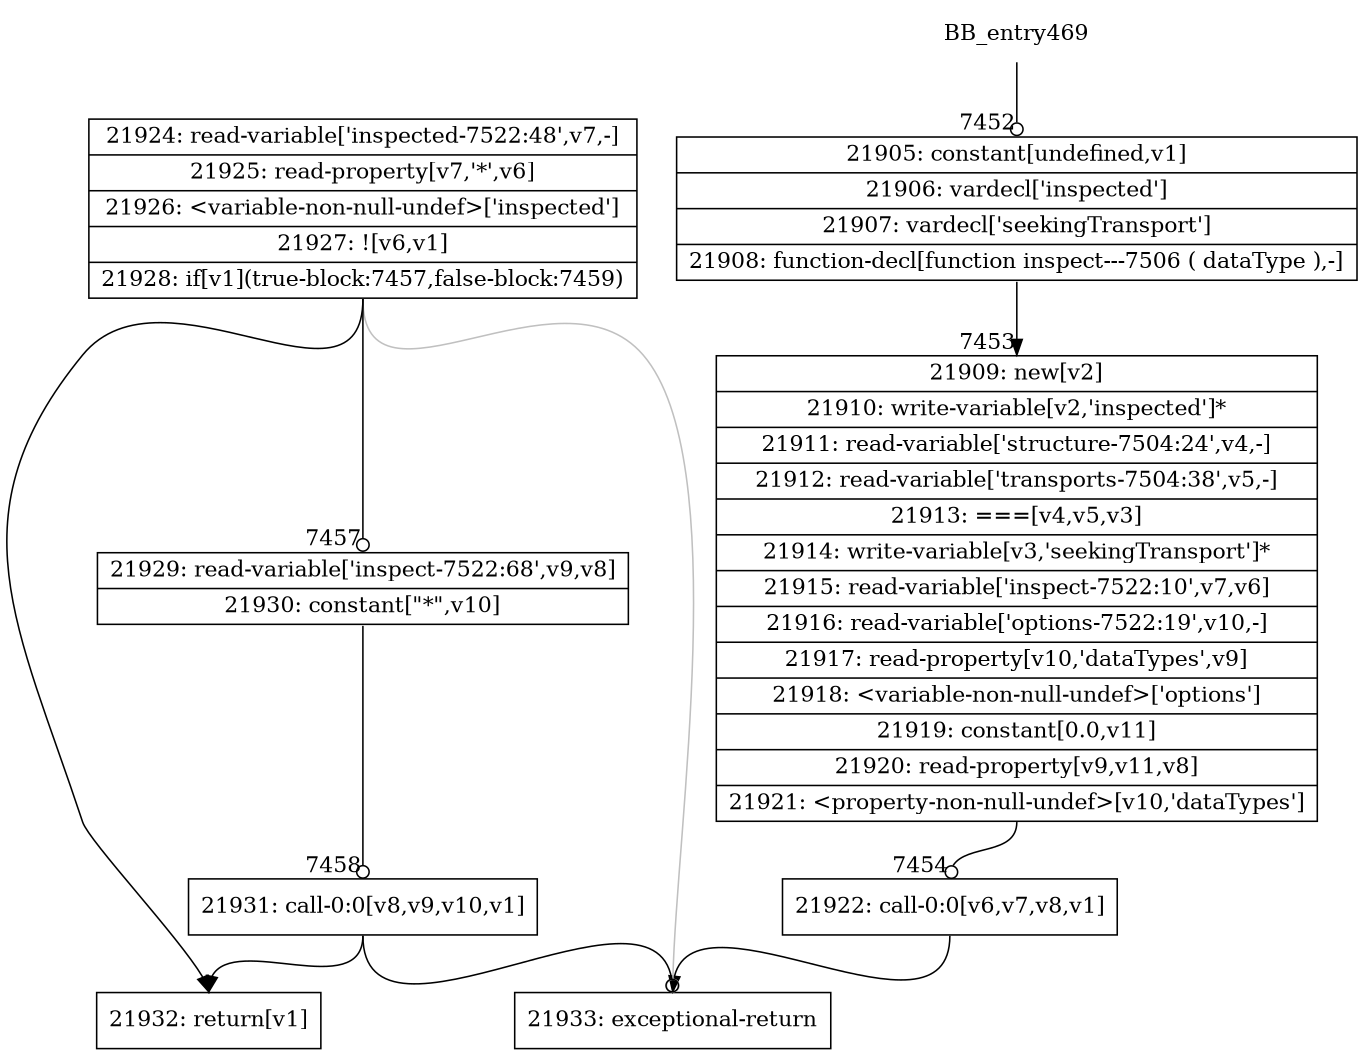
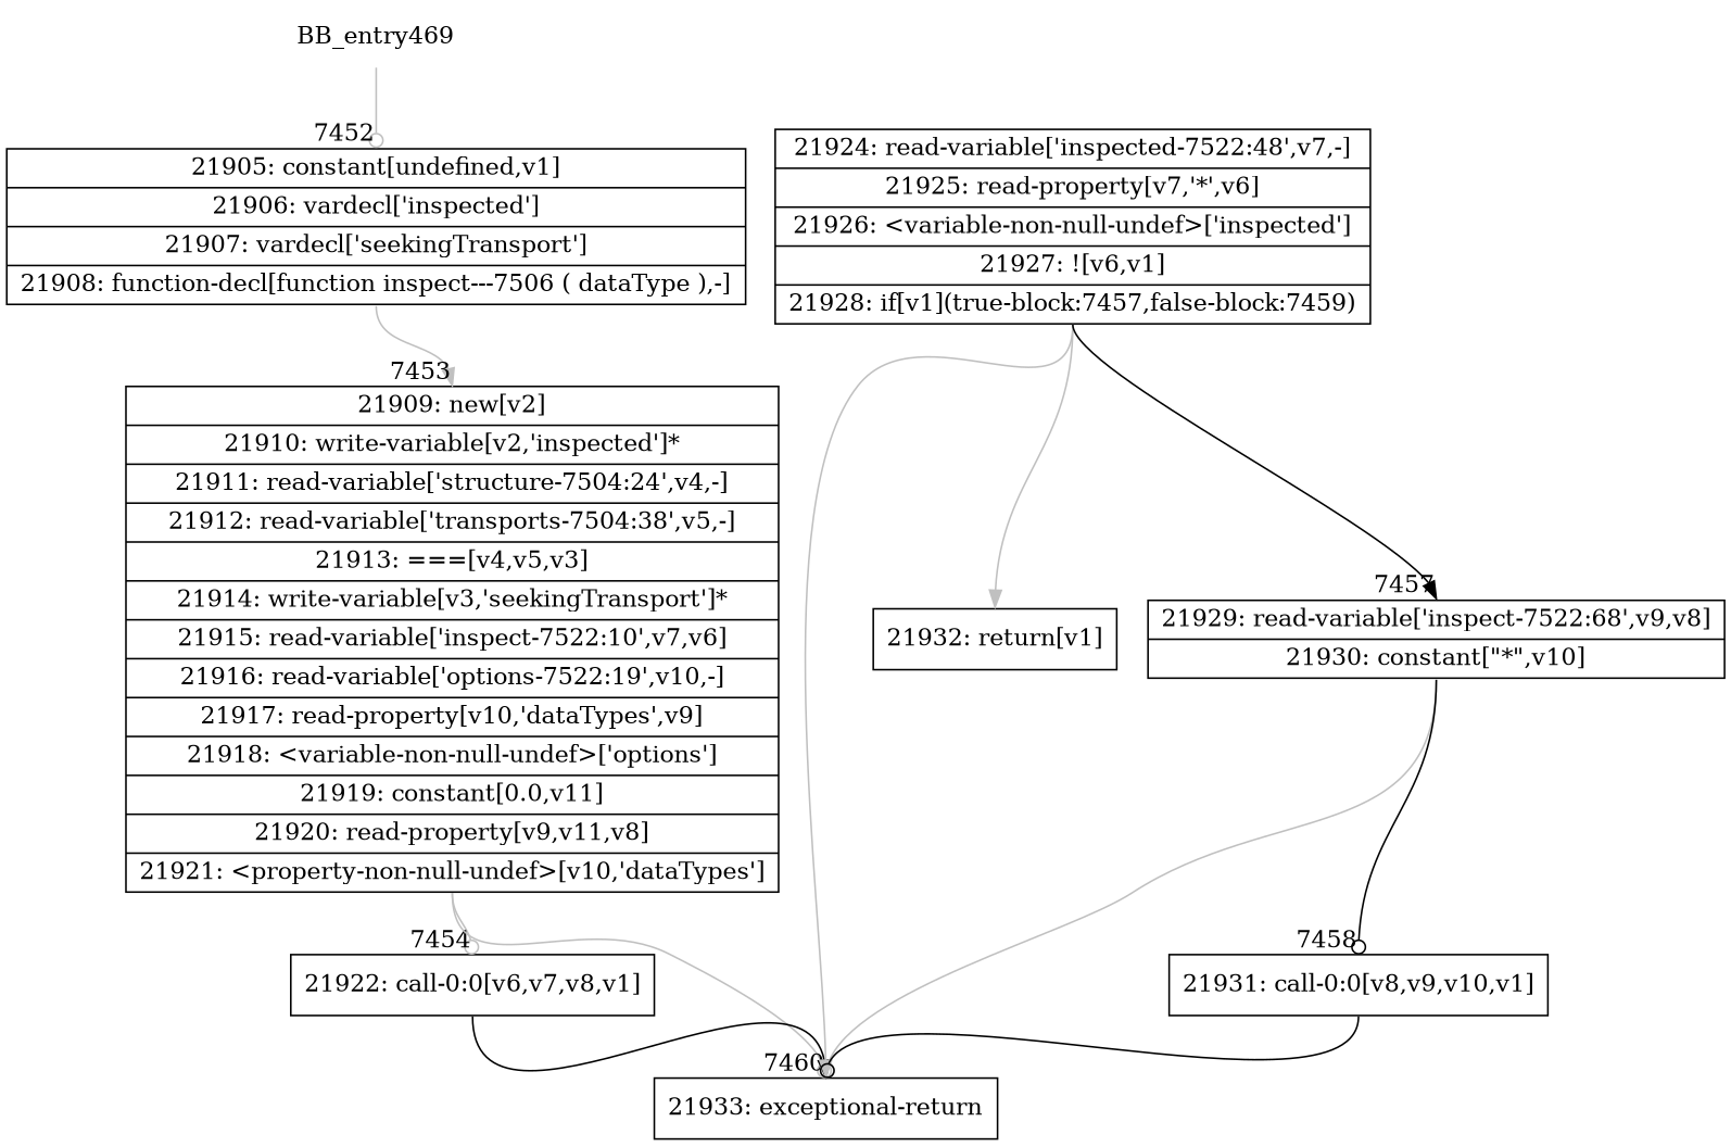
  digraph {
    rankdir=TD
    node [shape=record]
    edge [arrowhead=odot headport=n tailport=s]
    BB_entry469 [shape=none]
    n2 [label="{21905: constant[undefined,v1]|21906: vardecl['inspected']|21907: vardecl['seekingTransport']|21908: function-decl[function inspect---7506 ( dataType ),-]}"]
    n3 [label="{21909: new[v2]|21910: write-variable[v2,'inspected']*|21911: read-variable['structure-7504:24',v4,-]|21912: read-variable['transports-7504:38',v5,-]|21913: ===[v4,v5,v3]|21914: write-variable[v3,'seekingTransport']*|21915: read-variable['inspect-7522:10',v7,v6]|21916: read-variable['options-7522:19',v10,-]|21917: read-property[v10,'dataTypes',v9]|21918: \<variable-non-null-undef\>['options']|21919: constant[0.0,v11]|21920: read-property[v9,v11,v8]|21921: \<property-non-null-undef\>[v10,'dataTypes']}"]
    n4 [label="{21922: call-0:0[v6,v7,v8,v1]}"]
    n5 [label="{21933: exceptional-return}"]
    n6 [label="{21932: return[v1]}"]
    n7 [label="{21924: read-variable['inspected-7522:48',v7,-]|21925: read-property[v7,'*',v6]|21926: \<variable-non-null-undef\>['inspected']|21927: ![v6,v1]|21928: if[v1](true-block:7457,false-block:7459)}"]
    n8 [label="{21929: read-variable['inspect-7522:68',v9,v8]|21930: constant[\"*\",v10]}"]
    n9 [label="{21931: call-0:0[v8,v9,v10,v1]}"]
-   BB_entry469 -> n2 [headlabel="    7452"]
-   n2 -> n3 [arrowhead=normal headlabel="      7453"]
-   n3 -> n4 [headlabel="      7454"]
+   BB_entry469 -> n2 [headlabel="    7452" color=gray]
+   n2 -> n3 [arrowhead=normal headlabel="      7453" color=gray]
+   n3 -> n4 [headlabel="      7454" color=gray]
+   n3 -> n5 [color=gray headlabel="      7460"]
    n4 -> n5 [arrowhead=normal color=black]
-   n7 -> n5 [color=gray]
-   n7 -> n6 [arrowhead=normal]
-   n7 -> n8 [headlabel="      7457"]
+   n7 -> n5 [arrowhead=normal color=gray]
+   n7 -> n6 [arrowhead=normal color=gray]
+   n7 -> n8 [arrowhead=normal headlabel="      7457"]
+   n8 -> n5 [color=gray]
    n8 -> n9 [headlabel="      7458"]
    n9 -> n5 [color=black]
-   n9 -> n6 [arrowhead=normal]
  }
